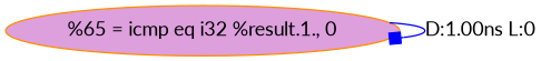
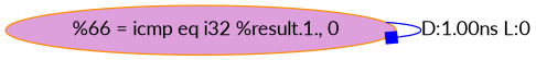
  digraph {
    fontname=Lato
-   n1 [label="%65 = icmp eq i32 %result.1., 0" style=filled fillcolor=plum color=darkorange shape=ellipse fontname=Lato]
+   n1 [label="  %66 = icmp eq i32 %result.1., 0" style=filled fillcolor=plum color=darkorange shape=ellipse fontname=Lato]
    n1 -> n1 [color=blue label="D:1.00ns L:0" arrowhead=box fontname=Lato]
  }
